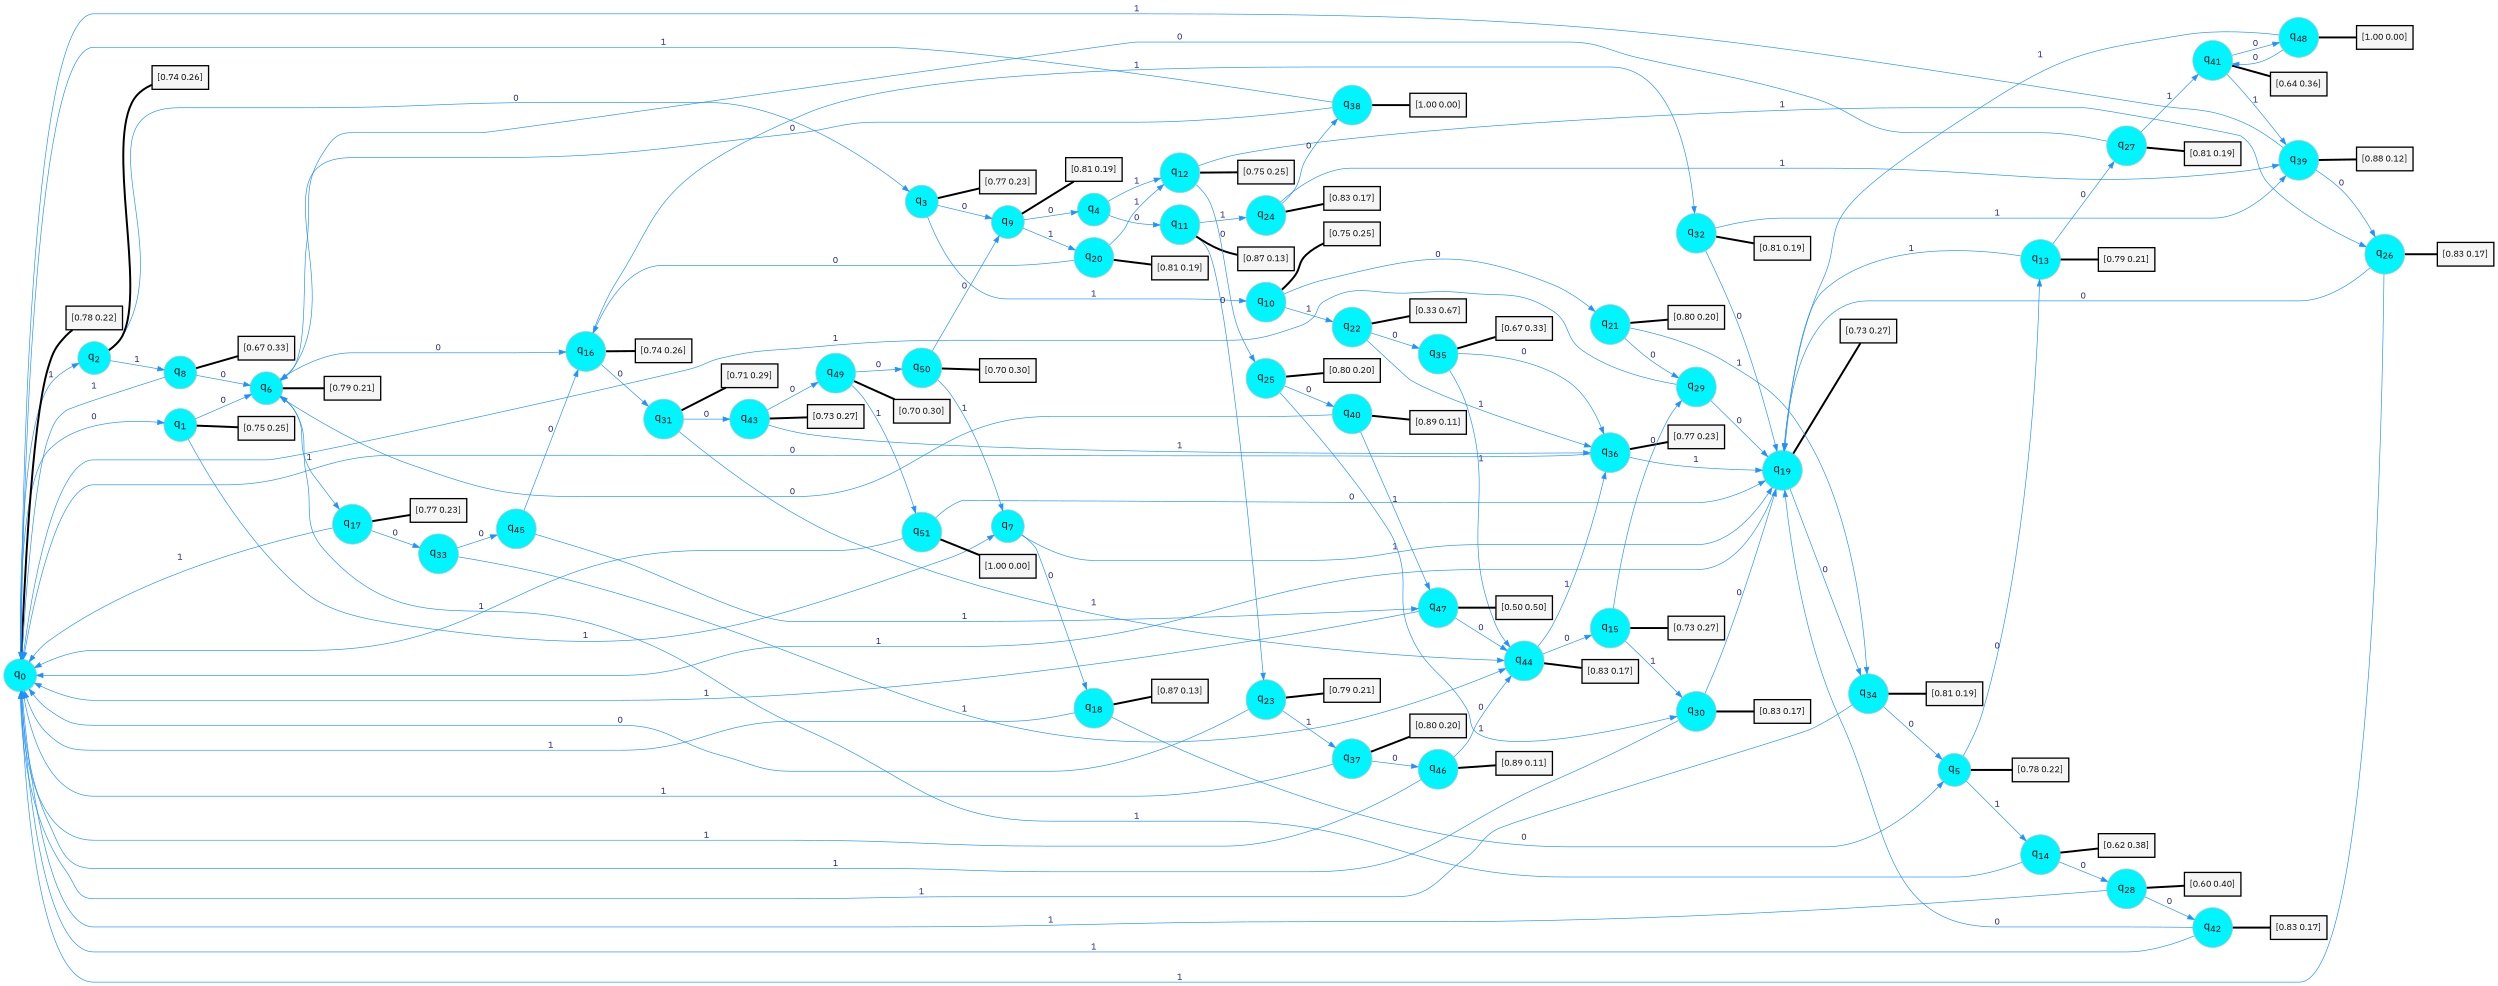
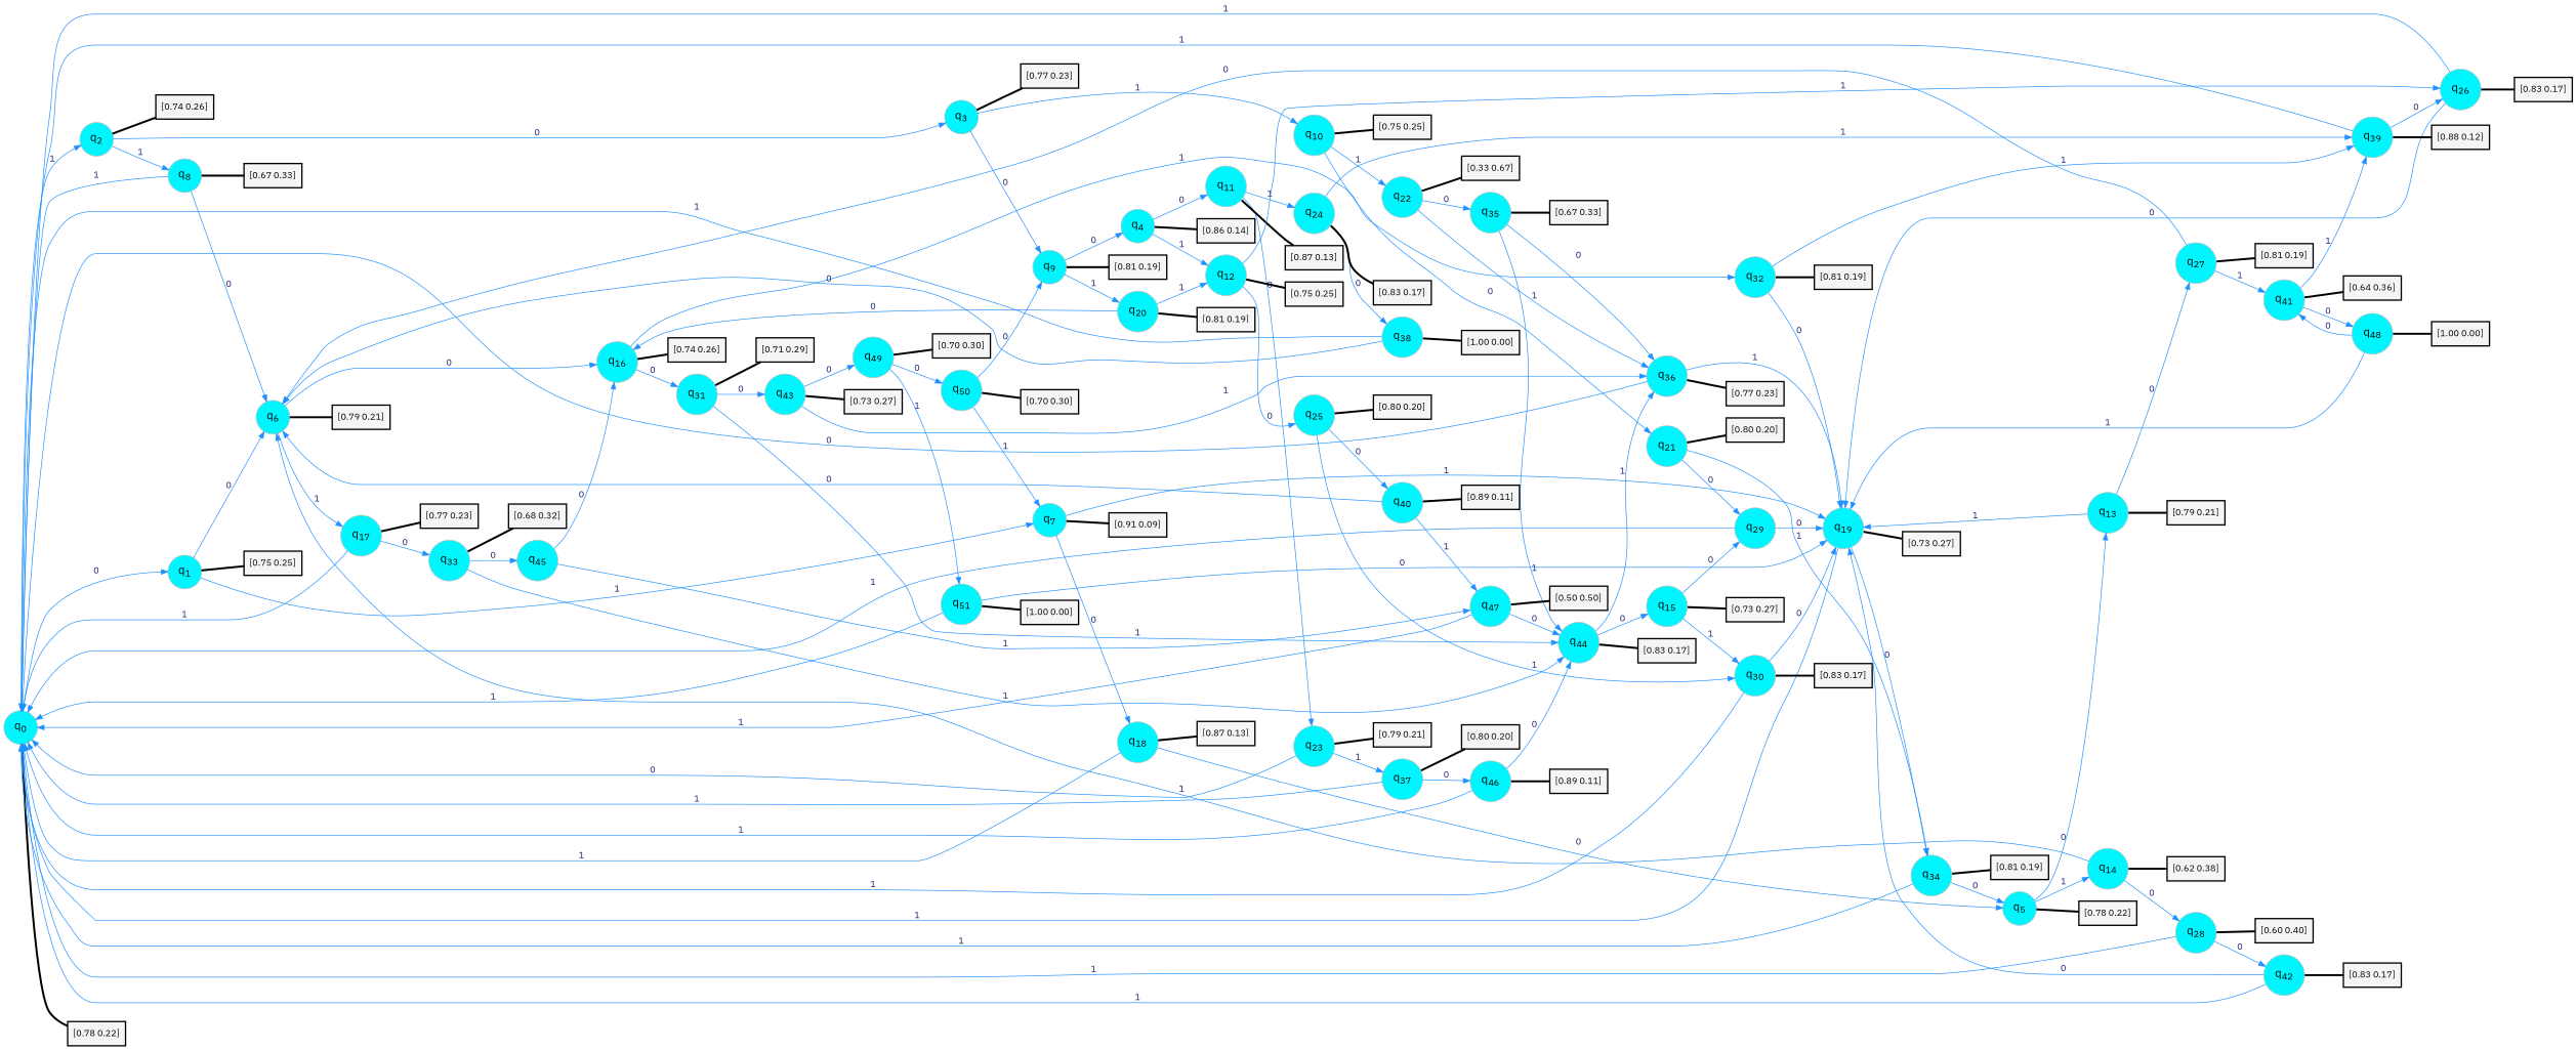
  digraph {
    fontname="IBM Plex Sans"
    rankdir=LR
    node [color=gray fillcolor=turquoise1 fontcolor=black fontname="IBM Plex Sans" fontsize=16 fontweight=bold shape=circle style=filled]
    edge [arrowsize=1 color=dodgerblue1 fontcolor=midnightblue fontname="IBM Plex Sans" fontweight=bold penwidth=1 style=solid weight=20]
    n1 [label=<q<SUB>0</SUB>>]
    n2 [label=<q<SUB>1</SUB>>]
    n3 [label=<q<SUB>2</SUB>>]
    n4 [color=black fillcolor=whitesmoke fontsize=14 label="[0.78 0.22]" penwidth=2 shape=box]
    n5 [label=<q<SUB>6</SUB>>]
    n6 [label=<q<SUB>7</SUB>>]
    n7 [color=black fillcolor=whitesmoke fontsize=14 label="[0.75 0.25]" penwidth=2 shape=box]
    n8 [label=<q<SUB>3</SUB>>]
    n9 [label=<q<SUB>8</SUB>>]
    n10 [color=black fillcolor=whitesmoke fontsize=14 label="[0.74 0.26]" penwidth=2 shape=box]
    n11 [label=<q<SUB>16</SUB>>]
    n12 [label=<q<SUB>17</SUB>>]
    n13 [color=black fillcolor=whitesmoke fontsize=14 label="[0.79 0.21]" penwidth=2 shape=box]
    n14 [label=<q<SUB>18</SUB>>]
    n15 [label=<q<SUB>19</SUB>>]
+   n16 [color=black fillcolor=whitesmoke fontsize=14 label="[0.91 0.09]" penwidth=2 shape=box]
    n17 [label=<q<SUB>9</SUB>>]
    n18 [label=<q<SUB>10</SUB>>]
    n19 [color=black fillcolor=whitesmoke fontsize=14 label="[0.77 0.23]" penwidth=2 shape=box]
    n20 [color=black fillcolor=whitesmoke fontsize=14 label="[0.67 0.33]" penwidth=2 shape=box]
    n21 [label=<q<SUB>4</SUB>>]
    n22 [label=<q<SUB>20</SUB>>]
    n23 [color=black fillcolor=whitesmoke fontsize=14 label="[0.81 0.19]" penwidth=2 shape=box]
    n24 [label=<q<SUB>21</SUB>>]
    n25 [label=<q<SUB>22</SUB>>]
    n26 [color=black fillcolor=whitesmoke fontsize=14 label="[0.75 0.25]" penwidth=2 shape=box]
    n27 [label=<q<SUB>11</SUB>>]
    n28 [label=<q<SUB>12</SUB>>]
+   n29 [color=black fillcolor=whitesmoke fontsize=14 label="[0.86 0.14]" penwidth=2 shape=box]
    n30 [label=<q<SUB>23</SUB>>]
    n31 [label=<q<SUB>24</SUB>>]
    n32 [color=black fillcolor=whitesmoke fontsize=14 label="[0.87 0.13]" penwidth=2 shape=box]
    n33 [label=<q<SUB>25</SUB>>]
    n34 [label=<q<SUB>26</SUB>>]
    n35 [color=black fillcolor=whitesmoke fontsize=14 label="[0.75 0.25]" penwidth=2 shape=box]
    n36 [label=<q<SUB>5</SUB>>]
    n37 [label=<q<SUB>13</SUB>>]
    n38 [label=<q<SUB>14</SUB>>]
    n39 [color=black fillcolor=whitesmoke fontsize=14 label="[0.78 0.22]" penwidth=2 shape=box]
    n40 [label=<q<SUB>27</SUB>>]
    n41 [color=black fillcolor=whitesmoke fontsize=14 label="[0.79 0.21]" penwidth=2 shape=box]
    n42 [label=<q<SUB>28</SUB>>]
    n43 [color=black fillcolor=whitesmoke fontsize=14 label="[0.62 0.38]" penwidth=2 shape=box]
    n44 [label=<q<SUB>31</SUB>>]
    n45 [label=<q<SUB>32</SUB>>]
    n46 [color=black fillcolor=whitesmoke fontsize=14 label="[0.74 0.26]" penwidth=2 shape=box]
    n47 [label=<q<SUB>33</SUB>>]
    n48 [color=black fillcolor=whitesmoke fontsize=14 label="[0.77 0.23]" penwidth=2 shape=box]
    n49 [color=black fillcolor=whitesmoke fontsize=14 label="[0.87 0.13]" penwidth=2 shape=box]
    n50 [label=<q<SUB>34</SUB>>]
    n51 [color=black fillcolor=whitesmoke fontsize=14 label="[0.73 0.27]" penwidth=2 shape=box]
    n52 [color=black fillcolor=whitesmoke fontsize=14 label="[0.81 0.19]" penwidth=2 shape=box]
    n53 [label=<q<SUB>29</SUB>>]
    n54 [color=black fillcolor=whitesmoke fontsize=14 label="[0.80 0.20]" penwidth=2 shape=box]
    n55 [label=<q<SUB>35</SUB>>]
    n56 [label=<q<SUB>36</SUB>>]
    n57 [color=black fillcolor=whitesmoke fontsize=14 label="[0.33 0.67]" penwidth=2 shape=box]
    n58 [label=<q<SUB>37</SUB>>]
    n59 [color=black fillcolor=whitesmoke fontsize=14 label="[0.79 0.21]" penwidth=2 shape=box]
    n60 [label=<q<SUB>38</SUB>>]
    n61 [label=<q<SUB>39</SUB>>]
    n62 [color=black fillcolor=whitesmoke fontsize=14 label="[0.83 0.17]" penwidth=2 shape=box]
    n63 [label=<q<SUB>30</SUB>>]
    n64 [label=<q<SUB>40</SUB>>]
    n65 [color=black fillcolor=whitesmoke fontsize=14 label="[0.80 0.20]" penwidth=2 shape=box]
    n66 [color=black fillcolor=whitesmoke fontsize=14 label="[0.83 0.17]" penwidth=2 shape=box]
    n67 [label=<q<SUB>41</SUB>>]
    n68 [color=black fillcolor=whitesmoke fontsize=14 label="[0.81 0.19]" penwidth=2 shape=box]
    n69 [label=<q<SUB>42</SUB>>]
    n70 [color=black fillcolor=whitesmoke fontsize=14 label="[0.60 0.40]" penwidth=2 shape=box]
    n71 [label=<q<SUB>15</SUB>>]
    n72 [color=black fillcolor=whitesmoke fontsize=14 label="[0.73 0.27]" penwidth=2 shape=box]
    n73 [color=black fillcolor=whitesmoke fontsize=14 label="[0.83 0.17]" penwidth=2 shape=box]
    n74 [label=<q<SUB>43</SUB>>]
    n75 [label=<q<SUB>44</SUB>>]
    n76 [color=black fillcolor=whitesmoke fontsize=14 label="[0.71 0.29]" penwidth=2 shape=box]
    n77 [color=black fillcolor=whitesmoke fontsize=14 label="[0.81 0.19]" penwidth=2 shape=box]
    n78 [label=<q<SUB>45</SUB>>]
+   n79 [color=black fillcolor=whitesmoke fontsize=14 label="[0.68 0.32]" penwidth=2 shape=box]
    n80 [color=black fillcolor=whitesmoke fontsize=14 label="[0.81 0.19]" penwidth=2 shape=box]
    n81 [color=black fillcolor=whitesmoke fontsize=14 label="[0.67 0.33]" penwidth=2 shape=box]
    n82 [color=black fillcolor=whitesmoke fontsize=14 label="[0.77 0.23]" penwidth=2 shape=box]
    n83 [label=<q<SUB>46</SUB>>]
    n84 [color=black fillcolor=whitesmoke fontsize=14 label="[0.80 0.20]" penwidth=2 shape=box]
    n85 [color=black fillcolor=whitesmoke fontsize=14 label="[1.00 0.00]" penwidth=2 shape=box]
    n86 [color=black fillcolor=whitesmoke fontsize=14 label="[0.88 0.12]" penwidth=2 shape=box]
    n87 [label=<q<SUB>47</SUB>>]
    n88 [color=black fillcolor=whitesmoke fontsize=14 label="[0.89 0.11]" penwidth=2 shape=box]
    n89 [label=<q<SUB>48</SUB>>]
    n90 [color=black fillcolor=whitesmoke fontsize=14 label="[0.64 0.36]" penwidth=2 shape=box]
    n91 [color=black fillcolor=whitesmoke fontsize=14 label="[0.83 0.17]" penwidth=2 shape=box]
    n92 [label=<q<SUB>49</SUB>>]
    n93 [color=black fillcolor=whitesmoke fontsize=14 label="[0.73 0.27]" penwidth=2 shape=box]
    n94 [color=black fillcolor=whitesmoke fontsize=14 label="[0.83 0.17]" penwidth=2 shape=box]
    n95 [color=black fillcolor=whitesmoke fontsize=14 label="[0.89 0.11]" penwidth=2 shape=box]
    n96 [color=black fillcolor=whitesmoke fontsize=14 label="[0.50 0.50]" penwidth=2 shape=box]
    n97 [color=black fillcolor=whitesmoke fontsize=14 label="[1.00 0.00]" penwidth=2 shape=box]
    n98 [label=<q<SUB>50</SUB>>]
    n99 [label=<q<SUB>51</SUB>>]
    n100 [color=black fillcolor=whitesmoke fontsize=14 label="[0.70 0.30]" penwidth=2 shape=box]
    n101 [color=black fillcolor=whitesmoke fontsize=14 label="[0.70 0.30]" penwidth=2 shape=box]
    n102 [color=black fillcolor=whitesmoke fontsize=14 label="[1.00 0.00]" penwidth=2 shape=box]
    n1 -> n2 [label=0]
    n1 -> n3 [label=1]
    n1 -> n4 [arrowhead=none color=black penwidth=3]
    n2 -> n5 [label=0]
    n2 -> n6 [label=1]
    n2 -> n7 [arrowhead=none color=black penwidth=3]
    n3 -> n8 [label=0]
    n3 -> n9 [label=1]
    n3 -> n10 [arrowhead=none color=black penwidth=3]
    n5 -> n11 [label=0]
    n5 -> n12 [label=1]
    n5 -> n13 [arrowhead=none color=black penwidth=3]
    n6 -> n14 [label=0]
    n6 -> n15 [label=1]
+   n6 -> n16 [arrowhead=none color=black penwidth=3]
    n8 -> n17 [label=0]
    n8 -> n18 [label=1]
    n8 -> n19 [arrowhead=none color=black penwidth=3]
    n9 -> n1 [label=1]
    n9 -> n5 [label=0]
    n9 -> n20 [arrowhead=none color=black penwidth=3]
    n11 -> n44 [label=0]
    n11 -> n45 [label=1]
    n11 -> n46 [arrowhead=none color=black penwidth=3]
    n12 -> n1 [label=1]
    n12 -> n47 [label=0]
    n12 -> n48 [arrowhead=none color=black penwidth=3]
    n14 -> n1 [label=1]
    n14 -> n36 [label=0]
    n14 -> n49 [arrowhead=none color=black penwidth=3]
    n15 -> n1 [label=1]
    n15 -> n50 [label=0]
    n15 -> n51 [arrowhead=none color=black penwidth=3]
    n17 -> n21 [label=0]
    n17 -> n22 [label=1]
    n17 -> n23 [arrowhead=none color=black penwidth=3]
    n18 -> n24 [label=0]
    n18 -> n25 [label=1]
    n18 -> n26 [arrowhead=none color=black penwidth=3]
    n21 -> n27 [label=0]
    n21 -> n28 [label=1]
+   n21 -> n29 [arrowhead=none color=black penwidth=3]
    n22 -> n11 [label=0]
    n22 -> n28 [label=1]
    n22 -> n52 [arrowhead=none color=black penwidth=3]
    n24 -> n50 [label=1]
    n24 -> n53 [label=0]
    n24 -> n54 [arrowhead=none color=black penwidth=3]
    n25 -> n55 [label=0]
    n25 -> n56 [label=1]
    n25 -> n57 [arrowhead=none color=black penwidth=3]
    n27 -> n30 [label=0]
    n27 -> n31 [label=1]
    n27 -> n32 [arrowhead=none color=black penwidth=3]
    n28 -> n33 [label=0]
    n28 -> n34 [label=1]
    n28 -> n35 [arrowhead=none color=black penwidth=3]
    n30 -> n1 [label=0]
    n30 -> n58 [label=1]
    n30 -> n59 [arrowhead=none color=black penwidth=3]
    n31 -> n60 [label=0]
    n31 -> n61 [label=1]
    n31 -> n62 [arrowhead=none color=black penwidth=3]
    n33 -> n63 [label=1]
    n33 -> n64 [label=0]
    n33 -> n65 [arrowhead=none color=black penwidth=3]
    n34 -> n1 [label=1]
    n34 -> n15 [label=0]
    n34 -> n66 [arrowhead=none color=black penwidth=3]
    n36 -> n37 [label=0]
    n36 -> n38 [label=1]
    n36 -> n39 [arrowhead=none color=black penwidth=3]
    n37 -> n15 [label=1]
    n37 -> n40 [label=0]
    n37 -> n41 [arrowhead=none color=black penwidth=3]
    n38 -> n5 [label=1]
    n38 -> n42 [label=0]
    n38 -> n43 [arrowhead=none color=black penwidth=3]
    n40 -> n5 [label=0]
    n40 -> n67 [label=1]
    n40 -> n68 [arrowhead=none color=black penwidth=3]
    n42 -> n1 [label=1]
    n42 -> n69 [label=0]
    n42 -> n70 [arrowhead=none color=black penwidth=3]
    n44 -> n74 [label=0]
    n44 -> n75 [label=1]
    n44 -> n76 [arrowhead=none color=black penwidth=3]
    n45 -> n15 [label=0]
    n45 -> n61 [label=1]
    n45 -> n77 [arrowhead=none color=black penwidth=3]
    n47 -> n75 [label=1]
    n47 -> n78 [label=0]
+   n47 -> n79 [arrowhead=none color=black penwidth=3]
    n50 -> n1 [label=1]
    n50 -> n36 [label=0]
    n50 -> n80 [arrowhead=none color=black penwidth=3]
    n53 -> n1 [label=1]
    n53 -> n15 [label=0]
    n55 -> n56 [label=0]
    n55 -> n75 [label=1]
    n55 -> n81 [arrowhead=none color=black penwidth=3]
    n56 -> n1 [label=0]
    n56 -> n15 [label=1]
    n56 -> n82 [arrowhead=none color=black penwidth=3]
    n58 -> n1 [label=1]
    n58 -> n83 [label=0]
    n58 -> n84 [arrowhead=none color=black penwidth=3]
    n60 -> n1 [label=1]
    n60 -> n5 [label=0]
    n60 -> n85 [arrowhead=none color=black penwidth=3]
    n61 -> n1 [label=1]
    n61 -> n34 [label=0]
    n61 -> n86 [arrowhead=none color=black penwidth=3]
    n63 -> n1 [label=1]
    n63 -> n15 [label=0]
    n63 -> n73 [arrowhead=none color=black penwidth=3]
    n64 -> n5 [label=0]
    n64 -> n87 [label=1]
    n64 -> n88 [arrowhead=none color=black penwidth=3]
    n67 -> n61 [label=1]
    n67 -> n89 [label=0]
    n67 -> n90 [arrowhead=none color=black penwidth=3]
    n69 -> n1 [label=1]
    n69 -> n15 [label=0]
    n69 -> n91 [arrowhead=none color=black penwidth=3]
    n71 -> n53 [label=0]
    n71 -> n63 [label=1]
    n71 -> n72 [arrowhead=none color=black penwidth=3]
    n74 -> n56 [label=1]
    n74 -> n92 [label=0]
    n74 -> n93 [arrowhead=none color=black penwidth=3]
    n75 -> n56 [label=1]
    n75 -> n71 [label=0]
    n75 -> n94 [arrowhead=none color=black penwidth=3]
    n78 -> n11 [label=0]
    n78 -> n87 [label=1]
    n83 -> n1 [label=1]
    n83 -> n75 [label=0]
    n83 -> n95 [arrowhead=none color=black penwidth=3]
    n87 -> n1 [label=1]
    n87 -> n75 [label=0]
    n87 -> n96 [arrowhead=none color=black penwidth=3]
    n89 -> n15 [label=1]
    n89 -> n67 [label=0]
    n89 -> n97 [arrowhead=none color=black penwidth=3]
    n92 -> n98 [label=0]
    n92 -> n99 [label=1]
    n92 -> n100 [arrowhead=none color=black penwidth=3]
    n98 -> n6 [label=1]
    n98 -> n17 [label=0]
    n98 -> n101 [arrowhead=none color=black penwidth=3]
    n99 -> n1 [label=1]
    n99 -> n15 [label=0]
    n99 -> n102 [arrowhead=none color=black penwidth=3]
  }
